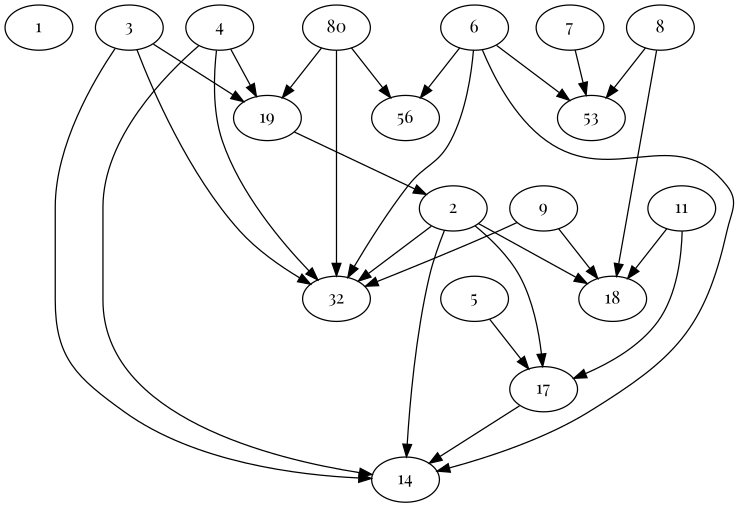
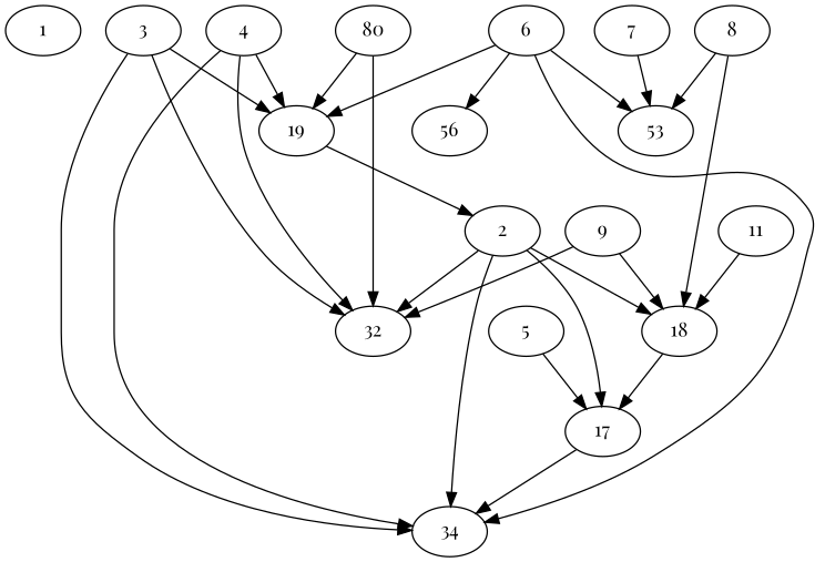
  digraph {
    fontname="Playfair Display"
    node [alpha=0.16 fontname="Playfair Display"]
    edge [fontname="Playfair Display"]
    1 [alpha=0.11 expect_size=8380416]
    2 [expect_size=25034752]
    n3 [alpha=0.01 expect_size=24232960 label=32]
-   14 [alpha=0.07 expect_size=18757632]
+   14 [alpha=0.07 expect_size=18757632 label=34]
    17 [alpha=0.19 expect_size=31503360]
    18 [alpha=0.05 expect_size=23224320]
    19 [alpha=0.07 expect_size=14359552]
    3 [alpha=0.02 expect_size=38960128]
    4 [alpha=0.06 expect_size=44381184]
    5 [alpha=0.05 expect_size=11774976]
    6 [alpha=0.14 expect_size=32602112]
    n12 [alpha=0.09 expect_size=15179776 label=53]
    n13 [alpha=0.06 expect_size=44562432 label=56]
    7 [expect_size=7790592]
    8 [expect_size=12643328]
    9 [alpha=0.18 expect_size=28258304]
    n17 [alpha=0.17 expect_size=45573120 label=80]
    11 [alpha=0.06 expect_size=44512256]
    2 -> n3
    2 -> 14
    2 -> 17
    2 -> 18
    17 -> 14
    19 -> 2
    3 -> n3
    3 -> 14
    3 -> 19
    4 -> n3
    4 -> 14
    4 -> 19
    5 -> 17
-   6 -> n3
+   6 -> 19
    6 -> 14
    6 -> n12
    6 -> n13
    7 -> n12
    8 -> 18
    8 -> n12
    9 -> n3
    9 -> 18
    n17 -> n3
    n17 -> 19
-   n17 -> n13
-   11 -> 17
+   18 -> 17
    11 -> 18
  }
